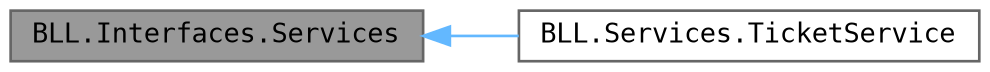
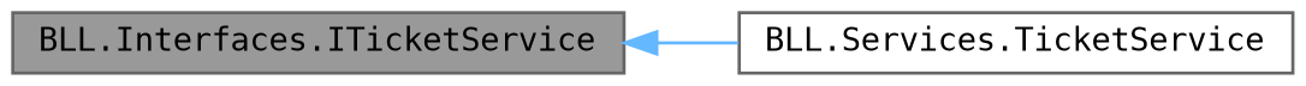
  digraph {
    rankdir=LR
    fontname="DejaVu Sans Mono"
    node [color=gray40 fontname="DejaVu Sans Mono" fontsize=10 shape=box style=filled]
-   n1 [fillcolor=grey60 fontcolor=black height=0.2 label="BLL.Interfaces.Services" width=0.4]
+   n1 [fillcolor=grey60 fontcolor=black height=0.2 label="BLL.Interfaces.ITicketService" width=0.4]
    n2 [fillcolor=white height=0.2 label="BLL.Services.TicketService" width=0.4]
    n1 -> n2 [color=steelblue1 dir=back fontname="DejaVu Sans Mono" fontsize=10 labelfontname=Helvetica labelfontsize=10 style=solid]
  }
